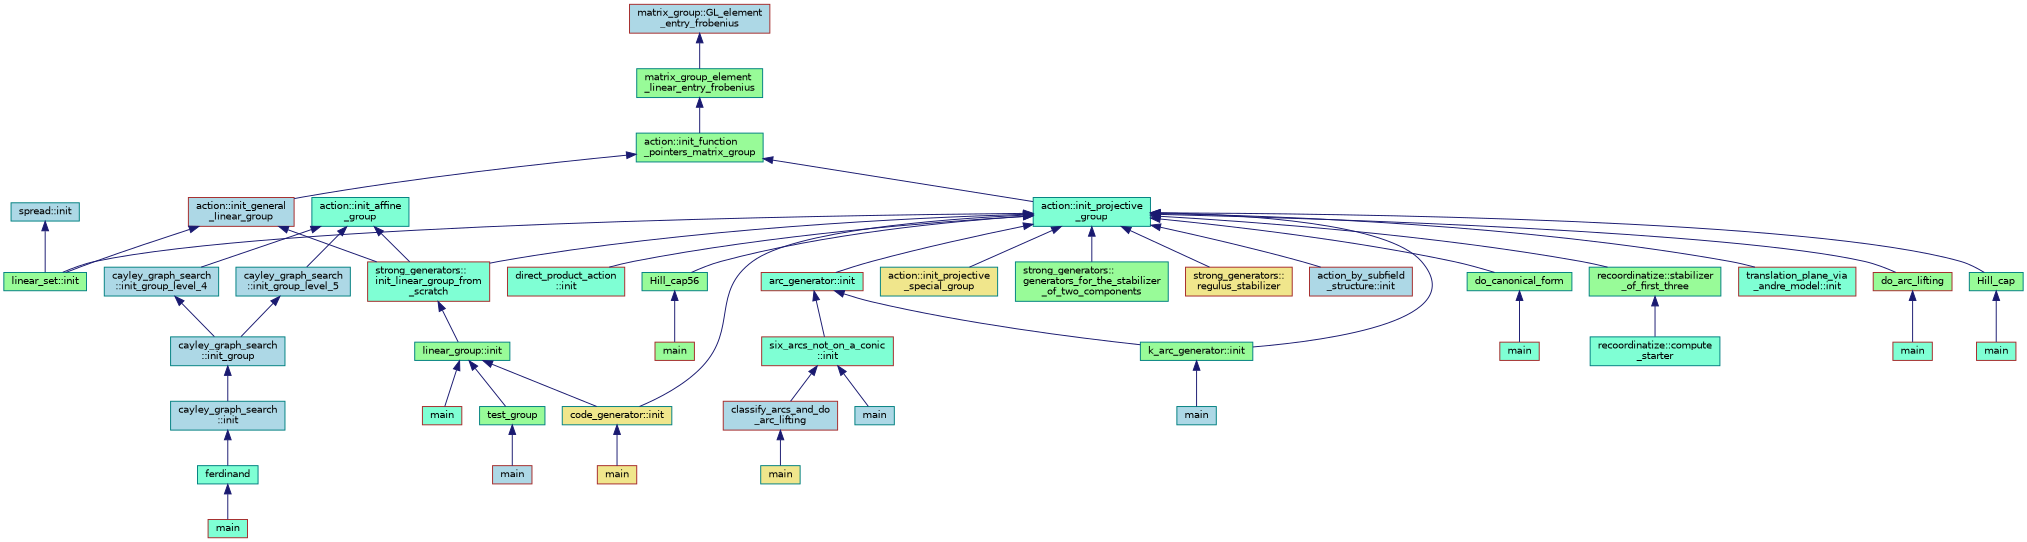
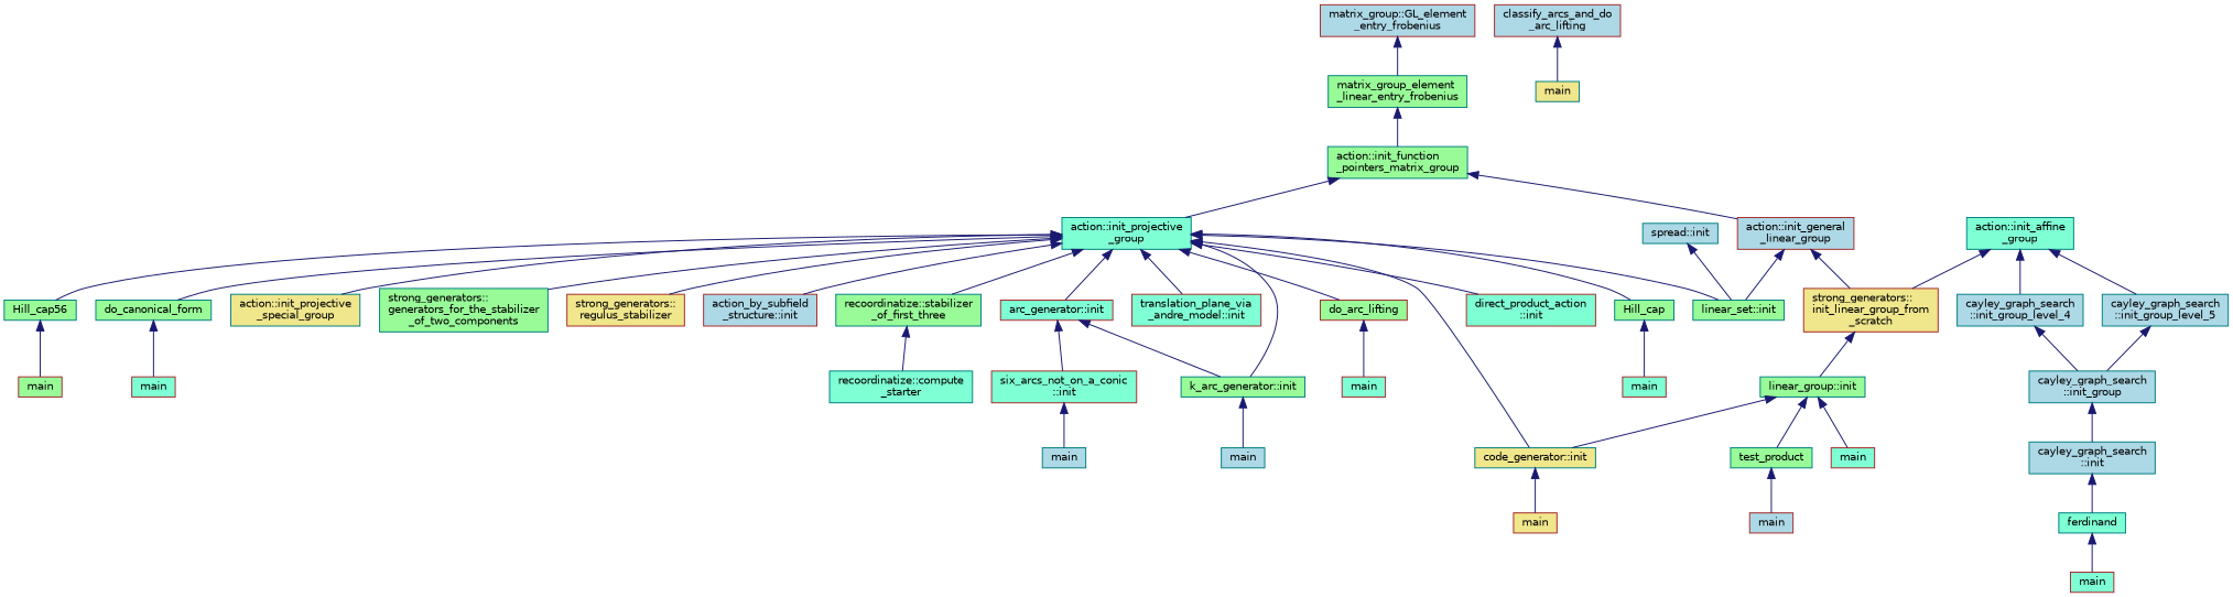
  digraph {
    rankdir=TB
    node [color=teal fillcolor=aquamarine fontname=Helvetica fontsize=10 shape=record style=filled]
    edge [color=midnightblue dir=back fontname=Helvetica fontsize=10 labelfontname=Helvetica labelfontsize=10 style=solid]
    n1 [color=brown fillcolor=lightblue fontcolor=black height=0.2 label="matrix_group::GL_element\l_entry_frobenius" width=0.4]
    n2 [fillcolor=palegreen height=0.2 label="matrix_group_element\l_linear_entry_frobenius" width=0.4]
    n3 [fillcolor=palegreen height=0.2 label="action::init_function\l_pointers_matrix_group" width=0.4]
    n4 [height=0.2 label="action::init_projective\l_group" width=0.4]
    n5 [color=brown fillcolor=lightblue height=0.2 label="action::init_general\l_linear_group" width=0.4]
    n6 [color=brown fillcolor=palegreen height=0.2 label=do_arc_lifting width=0.4]
    n7 [fillcolor=khaki height=0.2 label="code_generator::init" width=0.4]
    n8 [color=brown height=0.2 label="direct_product_action\l::init" width=0.4]
    n9 [fillcolor=palegreen height=0.2 label=Hill_cap width=0.4]
    n10 [fillcolor=palegreen height=0.2 label="linear_set::init" width=0.4]
    n11 [fillcolor=palegreen height=0.2 label=Hill_cap56 width=0.4]
    n12 [fillcolor=palegreen height=0.2 label=do_canonical_form width=0.4]
    n13 [fillcolor=khaki height=0.2 label="action::init_projective\l_special_group" width=0.4]
-   n14 [color=brown height=0.2 label="strong_generators::\linit_linear_group_from\l_scratch" width=0.4]
+   n14 [color=brown fillcolor=khaki height=0.2 label="strong_generators::\linit_linear_group_from\l_scratch" width=0.4]
    n15 [fillcolor=palegreen height=0.2 label="strong_generators::\lgenerators_for_the_stabilizer\l_of_two_components" width=0.4]
    n16 [color=brown fillcolor=khaki height=0.2 label="strong_generators::\lregulus_stabilizer" width=0.4]
    n17 [color=brown fillcolor=lightblue height=0.2 label="action_by_subfield\l_structure::init" width=0.4]
    n18 [color=brown height=0.2 label="arc_generator::init" width=0.4]
    n19 [fillcolor=palegreen height=0.2 label="recoordinatize::stabilizer\l_of_first_three" width=0.4]
    n20 [color=brown height=0.2 label="translation_plane_via\l_andre_model::init" width=0.4]
    n21 [fillcolor=palegreen height=0.2 label="k_arc_generator::init" width=0.4]
    n22 [height=0.2 label="action::init_affine\l_group" width=0.4]
    n23 [fillcolor=lightblue height=0.2 label="cayley_graph_search\l::init_group_level_4" width=0.4]
    n24 [fillcolor=lightblue height=0.2 label="cayley_graph_search\l::init_group_level_5" width=0.4]
    n25 [color=brown height=0.2 label=main width=0.4]
    n26 [color=brown fillcolor=khaki height=0.2 label=main width=0.4]
    n27 [color=brown height=0.2 label=main width=0.4]
    n28 [color=brown fillcolor=palegreen height=0.2 label=main width=0.4]
    n29 [color=brown height=0.2 label=main width=0.4]
    n30 [fillcolor=palegreen height=0.2 label="linear_group::init" width=0.4]
    n31 [color=brown height=0.2 label="six_arcs_not_on_a_conic\l::init" width=0.4]
    n32 [height=0.2 label="recoordinatize::compute\l_starter" width=0.4]
    n33 [fillcolor=lightblue height=0.2 label="spread::init" width=0.4]
-   n34 [fillcolor=palegreen height=0.2 label=test_group width=0.4]
+   n34 [fillcolor=palegreen height=0.2 label=test_product width=0.4]
    n35 [color=brown height=0.2 label=main width=0.4]
    n36 [color=brown fillcolor=lightblue height=0.2 label=main width=0.4]
    n37 [fillcolor=lightblue height=0.2 label=main width=0.4]
    n38 [color=brown fillcolor=lightblue height=0.2 label="classify_arcs_and_do\l_arc_lifting" width=0.4]
    n39 [fillcolor=lightblue height=0.2 label=main width=0.4]
    n40 [fillcolor=khaki height=0.2 label=main width=0.4]
    n41 [fillcolor=lightblue height=0.2 label="cayley_graph_search\l::init_group" width=0.4]
    n42 [fillcolor=lightblue height=0.2 label="cayley_graph_search\l::init" width=0.4]
    n43 [height=0.2 label=ferdinand width=0.4]
    n44 [color=brown height=0.2 label=main width=0.4]
    n1 -> n2
    n2 -> n3
    n3 -> n4
    n3 -> n5
    n4 -> n6
    n4 -> n7
    n4 -> n8
    n4 -> n9
    n4 -> n10
    n4 -> n11
    n4 -> n12
    n4 -> n13
-   n4 -> n14
    n4 -> n15
    n4 -> n16
    n4 -> n17
    n4 -> n18
    n4 -> n19
    n4 -> n20
    n4 -> n21
    n5 -> n10
    n5 -> n14
    n6 -> n25
    n7 -> n26
    n9 -> n27
    n11 -> n28
    n12 -> n29
    n14 -> n30
    n18 -> n21
    n18 -> n31
    n19 -> n32
    n21 -> n37
    n22 -> n14
    n22 -> n23
    n22 -> n24
    n23 -> n41
    n24 -> n41
    n30 -> n7
    n30 -> n34
    n30 -> n35
-   n31 -> n38
    n31 -> n39
    n33 -> n10
    n34 -> n36
    n38 -> n40
    n41 -> n42
    n42 -> n43
    n43 -> n44
  }
